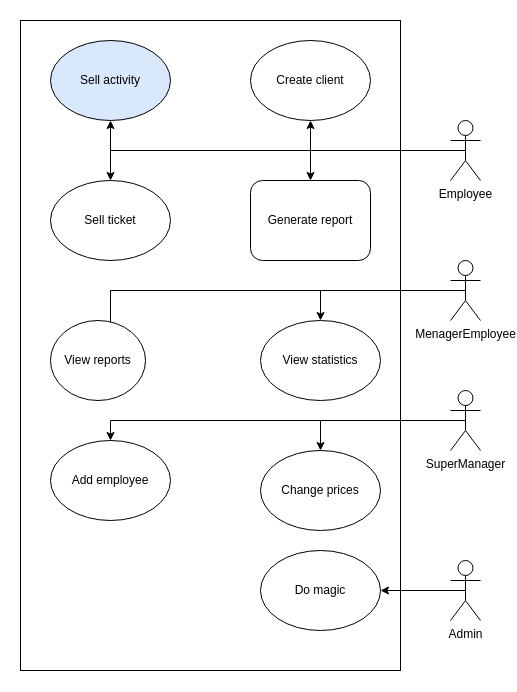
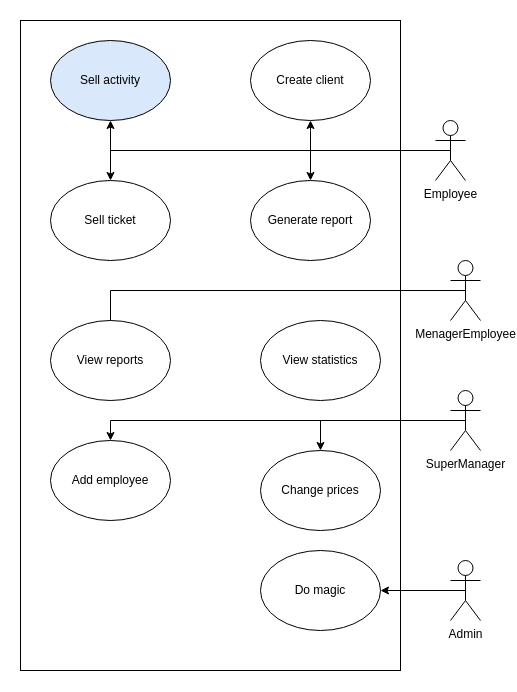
  <mxCell id="0" />
  <mxCell id="1" parent="0" />
  <mxCell id="2" value="" style="rounded=0;whiteSpace=wrap;html=1;" vertex="1" parent="1"><mxGeometry x="20" y="20" width="380" height="650" as="geometry" /></mxCell>
  <mxCell id="3" style="edgeStyle=orthogonalEdgeStyle;rounded=0;orthogonalLoop=1;jettySize=auto;html=1;exitX=0.5;exitY=0.5;exitDx=0;exitDy=0;exitPerimeter=0;" edge="1" parent="1" source="7" target="8"><mxGeometry relative="1" as="geometry"><Array as="points"><mxPoint x="110" y="150" /></Array></mxGeometry></mxCell>
  <mxCell id="4" style="edgeStyle=orthogonalEdgeStyle;rounded=0;orthogonalLoop=1;jettySize=auto;html=1;exitX=0.5;exitY=0.5;exitDx=0;exitDy=0;exitPerimeter=0;entryX=0.5;entryY=1;entryDx=0;entryDy=0;" edge="1" parent="1" source="7" target="9"><mxGeometry relative="1" as="geometry"><Array as="points"><mxPoint x="310" y="150" /><mxPoint x="310" y="130" /></Array></mxGeometry></mxCell>
  <mxCell id="5" style="edgeStyle=orthogonalEdgeStyle;rounded=0;orthogonalLoop=1;jettySize=auto;html=1;exitX=0.5;exitY=0.5;exitDx=0;exitDy=0;exitPerimeter=0;" edge="1" parent="1" source="7" target="10"><mxGeometry relative="1" as="geometry"><Array as="points"><mxPoint x="310" y="150" /></Array></mxGeometry></mxCell>
  <mxCell id="6" style="edgeStyle=orthogonalEdgeStyle;rounded=0;orthogonalLoop=1;jettySize=auto;html=1;exitX=0.5;exitY=0.5;exitDx=0;exitDy=0;exitPerimeter=0;" edge="1" parent="1" source="7" target="16"><mxGeometry relative="1" as="geometry"><Array as="points"><mxPoint x="110" y="150" /></Array></mxGeometry></mxCell>
- <mxCell id="7" value="Employee" style="shape=umlActor;verticalLabelPosition=bottom;labelBackgroundColor=#ffffff;verticalAlign=top;html=1;outlineConnect=0;" vertex="1" parent="1"><mxGeometry x="450" y="120" width="30" height="60" as="geometry" /></mxCell>
+ <mxCell id="7" value="Employee" style="shape=umlActor;verticalLabelPosition=bottom;labelBackgroundColor=#ffffff;verticalAlign=top;html=1;outlineConnect=0;" vertex="1" parent="1"><mxGeometry x="435" y="120" width="30" height="60" as="geometry" /></mxCell>
  <mxCell id="8" value="Sell ticket" style="ellipse;whiteSpace=wrap;html=1;" vertex="1" parent="1"><mxGeometry x="50" y="180" width="120" height="80" as="geometry" /></mxCell>
  <mxCell id="9" value="Create client" style="ellipse;whiteSpace=wrap;html=1;" vertex="1" parent="1"><mxGeometry x="250" y="40" width="120" height="80" as="geometry" /></mxCell>
- <mxCell id="10" value="Generate report" style="whiteSpace=wrap;html=1;rounded=1;" vertex="1" parent="1"><mxGeometry x="250" y="180" width="120" height="80" as="geometry" /></mxCell>
- <mxCell id="11" style="edgeStyle=orthogonalEdgeStyle;rounded=0;orthogonalLoop=1;jettySize=auto;html=1;exitX=0.5;exitY=0.5;exitDx=0;exitDy=0;exitPerimeter=0;" edge="1" parent="1" source="13" target="14"><mxGeometry relative="1" as="geometry"><Array as="points"><mxPoint x="320" y="290" /></Array></mxGeometry></mxCell>
+ <mxCell id="10" value="Generate report" style="ellipse;whiteSpace=wrap;html=1;" vertex="1" parent="1"><mxGeometry x="250" y="180" width="120" height="80" as="geometry" /></mxCell>
  <mxCell id="12" style="edgeStyle=orthogonalEdgeStyle;rounded=0;orthogonalLoop=1;jettySize=auto;html=1;exitX=0.5;exitY=0.5;exitDx=0;exitDy=0;exitPerimeter=0;endArrow=none;" edge="1" parent="1" source="13" target="15"><mxGeometry relative="1" as="geometry"><Array as="points"><mxPoint x="110" y="290" /></Array></mxGeometry></mxCell>
  <mxCell id="13" value="MenagerEmployee" style="shape=umlActor;verticalLabelPosition=bottom;labelBackgroundColor=#ffffff;verticalAlign=top;html=1;outlineConnect=0;" vertex="1" parent="1"><mxGeometry x="450" y="260" width="30" height="60" as="geometry" /></mxCell>
  <mxCell id="14" value="View statistics" style="ellipse;whiteSpace=wrap;html=1;" vertex="1" parent="1"><mxGeometry x="260" y="320" width="120" height="80" as="geometry" /></mxCell>
- <mxCell id="15" value="View reports" style="ellipse;whiteSpace=wrap;html=1;" vertex="1" parent="1"><mxGeometry x="50" y="320" width="95" height="80" as="geometry" /></mxCell>
+ <mxCell id="15" value="View reports" style="ellipse;whiteSpace=wrap;html=1;" vertex="1" parent="1"><mxGeometry x="50" y="320" width="120" height="80" as="geometry" /></mxCell>
  <mxCell id="16" value="Sell activity" style="ellipse;whiteSpace=wrap;html=1;fillColor=#dae8fc;" vertex="1" parent="1"><mxGeometry x="50" y="40" width="120" height="80" as="geometry" /></mxCell>
  <mxCell id="17" style="edgeStyle=orthogonalEdgeStyle;rounded=0;orthogonalLoop=1;jettySize=auto;html=1;exitX=0.5;exitY=0.5;exitDx=0;exitDy=0;exitPerimeter=0;" edge="1" parent="1" source="18" target="19"><mxGeometry relative="1" as="geometry" /></mxCell>
  <mxCell id="18" value="&lt;div&gt;Admin&lt;/div&gt;&lt;div&gt;&lt;br&gt;&lt;/div&gt;" style="shape=umlActor;verticalLabelPosition=bottom;labelBackgroundColor=#ffffff;verticalAlign=top;html=1;outlineConnect=0;" vertex="1" parent="1"><mxGeometry x="450" y="560" width="30" height="60" as="geometry" /></mxCell>
  <mxCell id="19" value="Do magic" style="ellipse;whiteSpace=wrap;html=1;" vertex="1" parent="1"><mxGeometry x="260" y="550" width="120" height="80" as="geometry" /></mxCell>
  <mxCell id="20" style="edgeStyle=orthogonalEdgeStyle;rounded=0;orthogonalLoop=1;jettySize=auto;html=1;exitX=0.5;exitY=0.5;exitDx=0;exitDy=0;exitPerimeter=0;" edge="1" parent="1" source="22" target="23"><mxGeometry relative="1" as="geometry"><Array as="points"><mxPoint x="465" y="420" /><mxPoint x="320" y="420" /></Array></mxGeometry></mxCell>
  <mxCell id="21" style="edgeStyle=orthogonalEdgeStyle;rounded=0;orthogonalLoop=1;jettySize=auto;html=1;exitX=0.5;exitY=0.5;exitDx=0;exitDy=0;exitPerimeter=0;" edge="1" parent="1" source="22" target="24"><mxGeometry relative="1" as="geometry"><Array as="points"><mxPoint x="465" y="420" /><mxPoint x="110" y="420" /></Array></mxGeometry></mxCell>
  <mxCell id="22" value="SuperManager" style="shape=umlActor;verticalLabelPosition=bottom;labelBackgroundColor=#ffffff;verticalAlign=top;html=1;outlineConnect=0;" vertex="1" parent="1"><mxGeometry x="450" y="390" width="30" height="60" as="geometry" /></mxCell>
  <mxCell id="23" value="Change prices" style="ellipse;whiteSpace=wrap;html=1;" vertex="1" parent="1"><mxGeometry x="260" y="450" width="120" height="80" as="geometry" /></mxCell>
  <mxCell id="24" value="Add employee" style="ellipse;whiteSpace=wrap;html=1;" vertex="1" parent="1"><mxGeometry x="50" y="440" width="120" height="80" as="geometry" /></mxCell>
